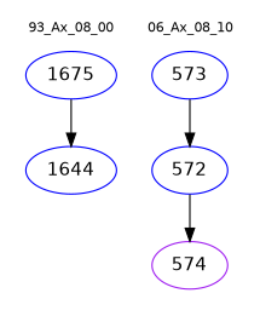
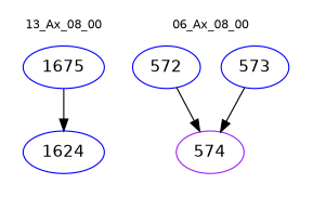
  digraph {
    fontname="DejaVu Sans"
    node [color=blue fontname="DejaVu Sans"]
    edge [color=black fontname="DejaVu Sans"]
    n1 [label=1675]
-   n2 [label=1644]
+   n2 [label=1624]
    n3 [label=573]
    n4 [label=572]
    n5 [color=purple label=574]
    subgraph cluster_1 {
      color=white
      fontsize=10
-     label="93_Ax_08_00"
+     label="13_Ax_08_00"
      n1
      n2
    }
    subgraph cluster_2 {
      color=white
      fontsize=10
-     label="06_Ax_08_10"
+     label="06_Ax_08_00"
      n3
      n4
      n5
    }
    n1 -> n2
-   n3 -> n4
+   n3 -> n5
    n4 -> n5
  }
